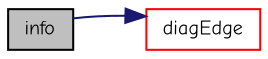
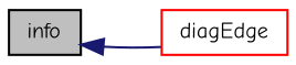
  digraph {
    rankdir=LR
    fontname="Comic Neue"
    node [fontname="Comic Neue" fontsize=10 shape=record]
    n1 [color=black fillcolor=grey75 fontcolor=black height=0.2 label=info style=filled width=0.4]
    n2 [color=red height=0.2 label=diagEdge width=0.4]
-   n2 -> n1 [color=midnightblue dir=back fontname="Comic Neue" fontsize=10 labelfontname=FreeSans labelfontsize=10 style=solid]
+   n1 -> n2 [color=midnightblue dir=back fontname="Comic Neue" fontsize=10 labelfontname=FreeSans labelfontsize=10 style=solid]
  }
